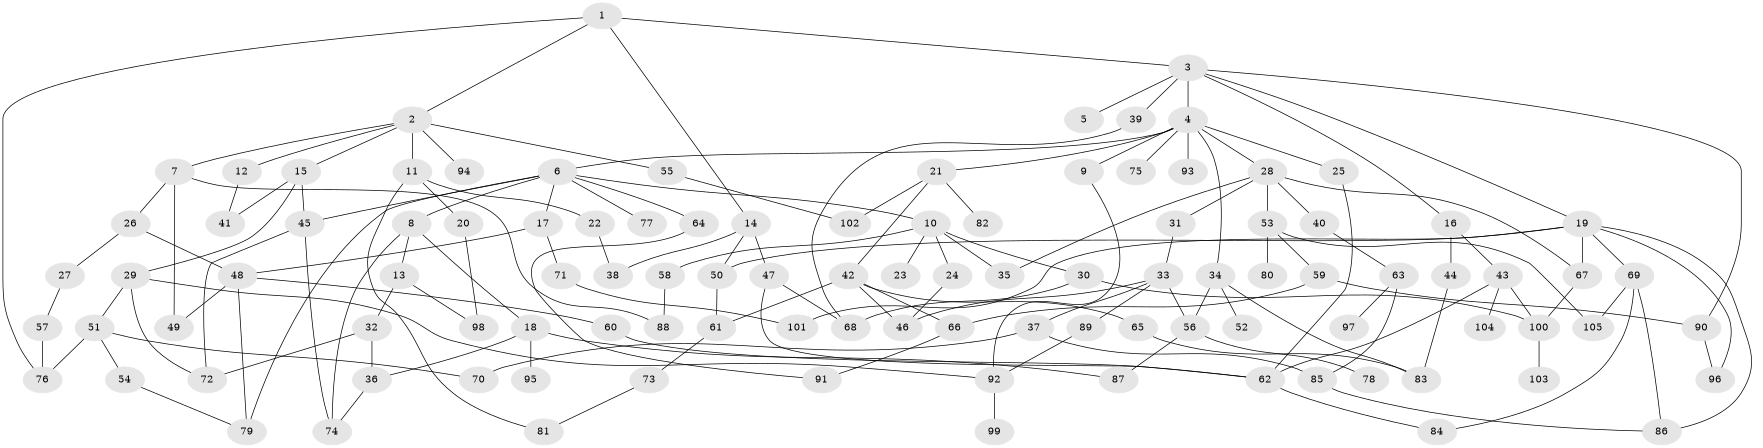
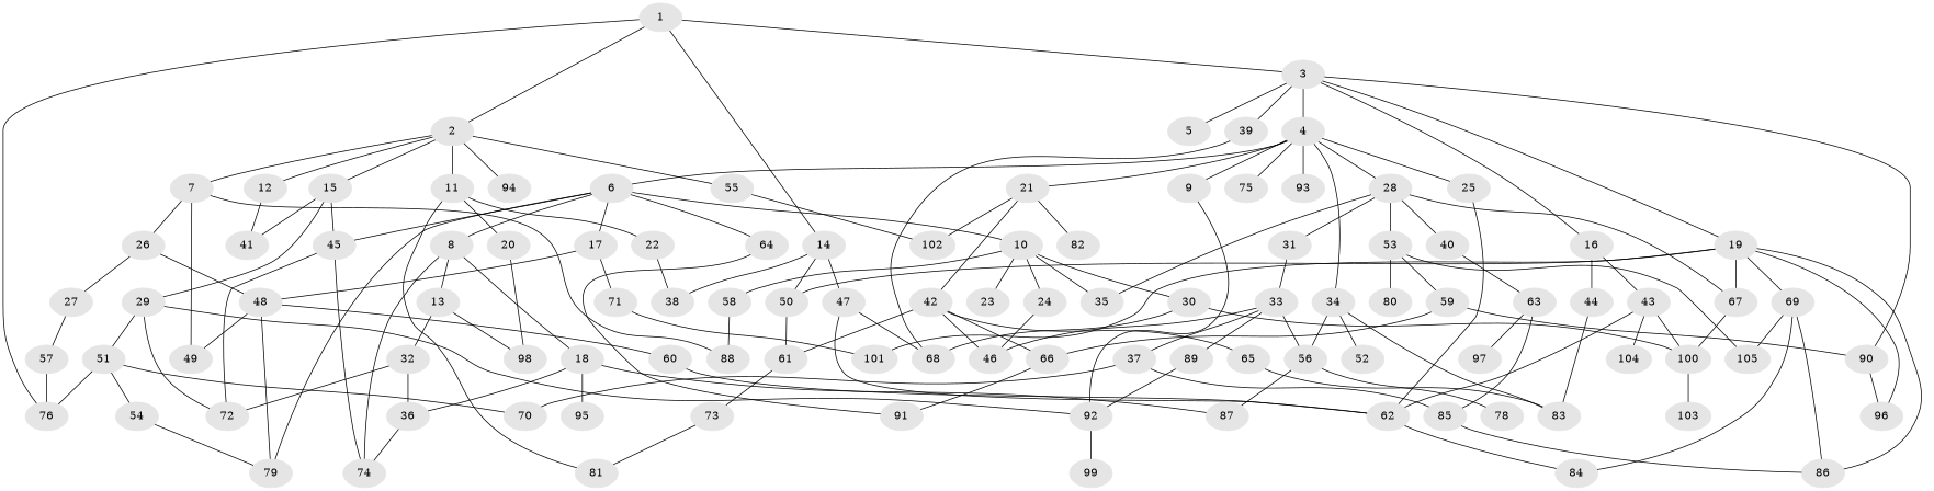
  graph {
    node [color=gray90 style=filled]
    1
    2
    3
    14
    76
    7
    11
    12
    15
    55
    94
    4
    5
    16
    19
    39
    90
    38
    47
    50
    26
    49
    88
    20
    22
    81
    41
    45
    29
    102
    6
    9
    21
    25
    28
    34
    75
    93
    43
    44
    67
    69
    86
    96
    101
    68
    8
    10
    17
    64
-   77
    79
    92
    42
    82
    62
    35
    31
    40
    53
    56
    52
    83
    13
    18
    74
    23
    24
    30
    58
    48
    71
    72
    91
    27
    32
    98
    36
    87
    95
    99
    46
    100
    61
    51
    104
    60
    105
    84
    65
    66
    57
    33
    63
    59
    80
    70
    54
    103
    37
    89
    85
    78
    97
    73
    1 -- 2
    1 -- 3
    1 -- 14
    1 -- 76
    2 -- 7
    2 -- 11
    2 -- 12
    2 -- 15
    2 -- 55
    2 -- 94
    3 -- 4
    3 -- 5
    3 -- 16
    3 -- 19
    3 -- 39
    3 -- 90
    14 -- 38
    14 -- 47
    14 -- 50
    7 -- 26
    7 -- 49
    7 -- 88
    11 -- 20
    11 -- 22
    11 -- 81
    12 -- 41
    15 -- 41
    15 -- 45
    15 -- 29
    55 -- 102
    4 -- 6
    4 -- 9
    4 -- 21
    4 -- 25
    4 -- 28
    4 -- 34
    4 -- 75
    4 -- 93
    16 -- 43
    16 -- 44
    19 -- 50
    19 -- 67
    19 -- 69
    19 -- 86
    19 -- 96
    19 -- 101
    39 -- 68
    90 -- 96
    47 -- 68
    47 -- 62
    50 -- 61
    26 -- 48
    26 -- 27
    20 -- 98
    22 -- 38
    45 -- 74
    45 -- 72
    29 -- 92
    29 -- 72
    29 -- 51
    6 -- 45
    6 -- 8
    6 -- 10
    6 -- 17
    6 -- 64
-   6 -- 77
    6 -- 79
    9 -- 92
    21 -- 102
    21 -- 42
    21 -- 82
    25 -- 62
    28 -- 67
    28 -- 35
    28 -- 31
    28 -- 40
    28 -- 53
    34 -- 56
    34 -- 52
    34 -- 83
    43 -- 62
    43 -- 100
    43 -- 104
    44 -- 83
    67 -- 100
    69 -- 86
    69 -- 105
    69 -- 84
    8 -- 13
    8 -- 18
    8 -- 74
    10 -- 35
    10 -- 23
    10 -- 24
    10 -- 30
    10 -- 58
    17 -- 48
    17 -- 71
    64 -- 91
    92 -- 99
    42 -- 46
    42 -- 61
    42 -- 65
    42 -- 66
    62 -- 84
    31 -- 33
    40 -- 63
    53 -- 105
    53 -- 59
    53 -- 80
    56 -- 87
    56 -- 78
    13 -- 32
    13 -- 98
    18 -- 36
    18 -- 87
    18 -- 95
    24 -- 46
    30 -- 68
    30 -- 100
    58 -- 88
    48 -- 49
    48 -- 79
    48 -- 60
    71 -- 101
    27 -- 57
    32 -- 72
    32 -- 36
    36 -- 74
    100 -- 103
    61 -- 73
    51 -- 76
    51 -- 70
    51 -- 54
    60 -- 62
    65 -- 83
    66 -- 91
    57 -- 76
    33 -- 56
    33 -- 46
    33 -- 37
    33 -- 89
    63 -- 85
    63 -- 97
    59 -- 90
    59 -- 66
    54 -- 79
    37 -- 70
    37 -- 85
    89 -- 92
    85 -- 86
    73 -- 81
  }
